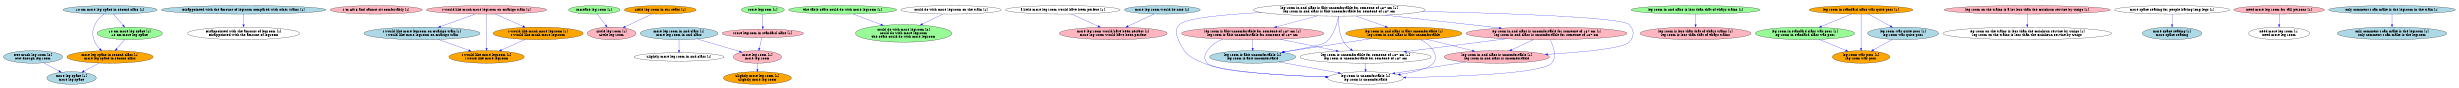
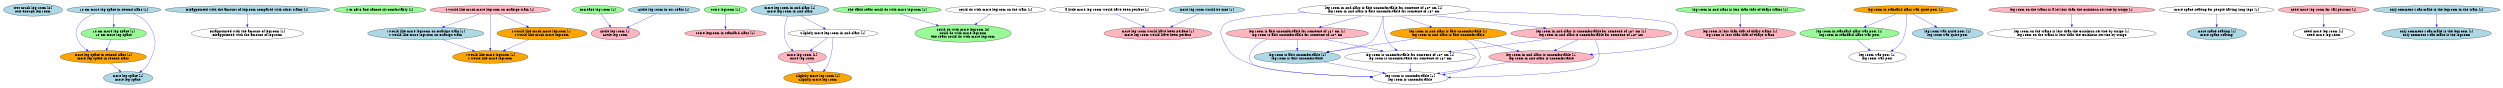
  digraph {
    node [fillcolor=lightblue style=filled]
    edge [color=blue]
    "Not much leg room [2]\nNot enough leg room"
    "more leg space in second class [1]\nmore leg space in second class" [fillcolor=orange]
    "10 cm more leg space in second class [1]"
    "more leg space [1]\nmore leg space"
    "10 cm more leg space [1]\n10 cm more leg space" [fillcolor=palegreen]
    "Disappointed with the amount of legroom [1]\nDisappointed with the amount of legroom" [fillcolor=white]
    "Disappointed with the amount of legroom compared with other trains [1]"
-   "I 'm 6ft 5 and cannot sit comfortably [1]" [fillcolor=lightpink]
+   "I 'm 6ft 5 and cannot sit comfortably [1]" [fillcolor=palegreen]
    "I would like much more legroom on Quasigo train [1]" [fillcolor=lightpink]
    "I would like more legroom on Quasigo train [1]\nI would like more legroom on Quasigo train"
    "I would like more legroom [1]\nI would like more legroom" [fillcolor=orange]
    "I would like much more legroom [1]\nI would like much more legroom" [fillcolor=orange]
    "Increase leg room [1]" [fillcolor=palegreen]
    "Little leg room [1]\nLittle leg room" [fillcolor=lightpink]
-   "Little leg room in our seats [1]" [fillcolor=orange]
+   "Little leg room in our seats [1]"
    "More legroom in standard class [1]" [fillcolor=lightpink]
    "More legroom [1]" [fillcolor=palegreen]
    "Slightly more leg room in 2nd class [1]" [fillcolor=white]
    "more leg room [1]\nmore leg room" [fillcolor=lightpink]
    "Slightly more leg room [1]\nSlightly more leg room" [fillcolor=orange]
    "more leg room in 2nd class [1]\nmore leg room in 2nd class"
    "The table seats could do with more legroom [1]" [fillcolor=palegreen]
    "could do with more legroom [2]\ncould do with more legroom\nThe seats could do with more legroom" [fillcolor=palegreen]
    "a little more leg room would have been perfect [1]" [fillcolor=white]
    "more leg room would have been perfect [1]\nmore leg room would have been perfect" [fillcolor=lightpink]
    "could do with more legroom on the train [1]" [fillcolor=white]
    "leg room in 2nd class is abit uncomfortable for someone of 187 cm [1]\nleg room in 2nd class is abit uncomfortable for someone of 187 cm" [fillcolor=white]
    "leg room is abit uncomfortable for someone of 187 cm [1]\nleg room is abit uncomfortable for someone of 187 cm" [fillcolor=lightpink]
    "leg room is abit uncomfortable [1]\nleg room is abit uncomfortable"
    "leg room is uncomfortable [1]\nleg room is uncomfortable" [fillcolor=white]
    "leg room is uncomfortable for someone of 187 cm [1]\nleg room is uncomfortable for someone of 187 cm" [fillcolor=white]
    "leg room in 2nd class is abit uncomfortable [1]\nleg room in 2nd class is abit uncomfortable" [fillcolor=orange]
    "leg room in 2nd class is uncomfortable [1]\nleg room in 2nd class is uncomfortable" [fillcolor=lightpink]
    "leg room in 2nd class is uncomfortable for someone of 187 cm [1]\nleg room in 2nd class is uncomfortable for someone of 187 cm" [fillcolor=lightpink]
    "leg room in 2nd class is less than that of Thays trains [1]" [fillcolor=palegreen]
    "leg room is less than that of Thays trains [1]\nleg room is less than that of Thays trains" [fillcolor=lightpink]
    "leg room in standard class was quite poor [1]" [fillcolor=orange]
    "leg room in standard class was poor [1]\nleg room in standard class was poor" [fillcolor=palegreen]
-   "leg room was poor [1]\nleg room was poor" [fillcolor=orange]
+   "leg room was poor [1]\nleg room was poor" [fillcolor=white]
    "leg room was quite poor [1]\nleg room was quite poor"
    "leg room on the trains is a lot less than the Quicksun service by Unigo [1]" [fillcolor=lightpink]
    "leg room on the trains is less than the Quicksun service by Unigo [1]\nleg room on the trains is less than the Quicksun service by Unigo" [fillcolor=white]
    "more leg room would be nice [1]"
    "more space seating for people having long legs [1]" [fillcolor=white]
    "more space seating [1]\nmore space seating"
    "need more leg room for tall persons [1]" [fillcolor=lightpink]
    "need more leg room [1]\nneed more leg room" [fillcolor=white]
    "only comment I can make is the legroom in the train [1]"
    "only comment I can make is the legroom [1]\nonly comment I can make is the legroom"
    "more leg space in second class [1]\nmore leg space in second class" -> "more leg space [1]\nmore leg space"
    "10 cm more leg space in second class [1]" -> "more leg space in second class [1]\nmore leg space in second class"
-   "Not much leg room [2]\nNot enough leg room" -> "more leg space [1]\nmore leg space"
+   "10 cm more leg space in second class [1]" -> "more leg space [1]\nmore leg space"
    "10 cm more leg space in second class [1]" -> "10 cm more leg space [1]\n10 cm more leg space"
    "10 cm more leg space [1]\n10 cm more leg space" -> "more leg space in second class [1]\nmore leg space in second class"
    "Disappointed with the amount of legroom compared with other trains [1]" -> "Disappointed with the amount of legroom [1]\nDisappointed with the amount of legroom"
    "I would like much more legroom on Quasigo train [1]" -> "I would like more legroom on Quasigo train [1]\nI would like more legroom on Quasigo train"
    "I would like much more legroom on Quasigo train [1]" -> "I would like more legroom [1]\nI would like more legroom"
    "I would like much more legroom on Quasigo train [1]" -> "I would like much more legroom [1]\nI would like much more legroom"
    "I would like more legroom on Quasigo train [1]\nI would like more legroom on Quasigo train" -> "I would like more legroom [1]\nI would like more legroom"
    "I would like much more legroom [1]\nI would like much more legroom" -> "I would like more legroom [1]\nI would like more legroom"
    "Increase leg room [1]" -> "Little leg room [1]\nLittle leg room"
    "Little leg room in our seats [1]" -> "Little leg room [1]\nLittle leg room"
    "More legroom [1]" -> "More legroom in standard class [1]"
-   "More legroom in standard class [1]" -> "more leg room [1]\nmore leg room"
+   "Slightly more leg room in 2nd class [1]" -> "more leg room [1]\nmore leg room"
+   "Slightly more leg room in 2nd class [1]" -> "Slightly more leg room [1]\nSlightly more leg room"
    "more leg room [1]\nmore leg room" -> "Slightly more leg room [1]\nSlightly more leg room"
    "more leg room in 2nd class [1]\nmore leg room in 2nd class" -> "Slightly more leg room in 2nd class [1]"
    "more leg room in 2nd class [1]\nmore leg room in 2nd class" -> "more leg room [1]\nmore leg room"
    "The table seats could do with more legroom [1]" -> "could do with more legroom [2]\ncould do with more legroom\nThe seats could do with more legroom"
    "a little more leg room would have been perfect [1]" -> "more leg room would have been perfect [1]\nmore leg room would have been perfect"
    "could do with more legroom on the train [1]" -> "could do with more legroom [2]\ncould do with more legroom\nThe seats could do with more legroom"
    "leg room in 2nd class is abit uncomfortable for someone of 187 cm [1]\nleg room in 2nd class is abit uncomfortable for someone of 187 cm" -> "leg room is abit uncomfortable for someone of 187 cm [1]\nleg room is abit uncomfortable for someone of 187 cm"
    "leg room in 2nd class is abit uncomfortable for someone of 187 cm [1]\nleg room in 2nd class is abit uncomfortable for someone of 187 cm" -> "leg room is abit uncomfortable [1]\nleg room is abit uncomfortable"
    "leg room in 2nd class is abit uncomfortable for someone of 187 cm [1]\nleg room in 2nd class is abit uncomfortable for someone of 187 cm" -> "leg room is uncomfortable [1]\nleg room is uncomfortable"
    "leg room in 2nd class is abit uncomfortable for someone of 187 cm [1]\nleg room in 2nd class is abit uncomfortable for someone of 187 cm" -> "leg room is uncomfortable for someone of 187 cm [1]\nleg room is uncomfortable for someone of 187 cm"
    "leg room in 2nd class is abit uncomfortable for someone of 187 cm [1]\nleg room in 2nd class is abit uncomfortable for someone of 187 cm" -> "leg room in 2nd class is abit uncomfortable [1]\nleg room in 2nd class is abit uncomfortable"
    "leg room in 2nd class is abit uncomfortable for someone of 187 cm [1]\nleg room in 2nd class is abit uncomfortable for someone of 187 cm" -> "leg room in 2nd class is uncomfortable [1]\nleg room in 2nd class is uncomfortable"
    "leg room in 2nd class is abit uncomfortable for someone of 187 cm [1]\nleg room in 2nd class is abit uncomfortable for someone of 187 cm" -> "leg room in 2nd class is uncomfortable for someone of 187 cm [1]\nleg room in 2nd class is uncomfortable for someone of 187 cm"
    "leg room is abit uncomfortable for someone of 187 cm [1]\nleg room is abit uncomfortable for someone of 187 cm" -> "leg room is abit uncomfortable [1]\nleg room is abit uncomfortable"
    "leg room is abit uncomfortable for someone of 187 cm [1]\nleg room is abit uncomfortable for someone of 187 cm" -> "leg room is uncomfortable [1]\nleg room is uncomfortable"
    "leg room is abit uncomfortable for someone of 187 cm [1]\nleg room is abit uncomfortable for someone of 187 cm" -> "leg room is uncomfortable for someone of 187 cm [1]\nleg room is uncomfortable for someone of 187 cm"
    "leg room is abit uncomfortable [1]\nleg room is abit uncomfortable" -> "leg room is uncomfortable [1]\nleg room is uncomfortable"
    "leg room is uncomfortable for someone of 187 cm [1]\nleg room is uncomfortable for someone of 187 cm" -> "leg room is uncomfortable [1]\nleg room is uncomfortable"
    "leg room in 2nd class is abit uncomfortable [1]\nleg room in 2nd class is abit uncomfortable" -> "leg room is abit uncomfortable [1]\nleg room is abit uncomfortable"
    "leg room in 2nd class is abit uncomfortable [1]\nleg room in 2nd class is abit uncomfortable" -> "leg room is uncomfortable [1]\nleg room is uncomfortable"
    "leg room in 2nd class is abit uncomfortable [1]\nleg room in 2nd class is abit uncomfortable" -> "leg room in 2nd class is uncomfortable [1]\nleg room in 2nd class is uncomfortable"
    "leg room in 2nd class is uncomfortable [1]\nleg room in 2nd class is uncomfortable" -> "leg room is uncomfortable [1]\nleg room is uncomfortable"
    "leg room in 2nd class is uncomfortable for someone of 187 cm [1]\nleg room in 2nd class is uncomfortable for someone of 187 cm" -> "leg room is uncomfortable [1]\nleg room is uncomfortable"
    "leg room in 2nd class is uncomfortable for someone of 187 cm [1]\nleg room in 2nd class is uncomfortable for someone of 187 cm" -> "leg room is uncomfortable for someone of 187 cm [1]\nleg room is uncomfortable for someone of 187 cm"
    "leg room in 2nd class is uncomfortable for someone of 187 cm [1]\nleg room in 2nd class is uncomfortable for someone of 187 cm" -> "leg room in 2nd class is uncomfortable [1]\nleg room in 2nd class is uncomfortable"
    "leg room in 2nd class is less than that of Thays trains [1]" -> "leg room is less than that of Thays trains [1]\nleg room is less than that of Thays trains"
    "leg room in standard class was quite poor [1]" -> "leg room in standard class was poor [1]\nleg room in standard class was poor"
    "leg room in standard class was quite poor [1]" -> "leg room was poor [1]\nleg room was poor"
    "leg room in standard class was quite poor [1]" -> "leg room was quite poor [1]\nleg room was quite poor"
    "leg room in standard class was poor [1]\nleg room in standard class was poor" -> "leg room was poor [1]\nleg room was poor"
-   "leg room was quite poor [1]\nleg room was quite poor" -> "leg room was poor [1]\nleg room was poor"
    "leg room on the trains is a lot less than the Quicksun service by Unigo [1]" -> "leg room on the trains is less than the Quicksun service by Unigo [1]\nleg room on the trains is less than the Quicksun service by Unigo"
    "more leg room would be nice [1]" -> "more leg room would have been perfect [1]\nmore leg room would have been perfect"
    "more space seating for people having long legs [1]" -> "more space seating [1]\nmore space seating"
    "need more leg room for tall persons [1]" -> "need more leg room [1]\nneed more leg room"
    "only comment I can make is the legroom in the train [1]" -> "only comment I can make is the legroom [1]\nonly comment I can make is the legroom"
  }
